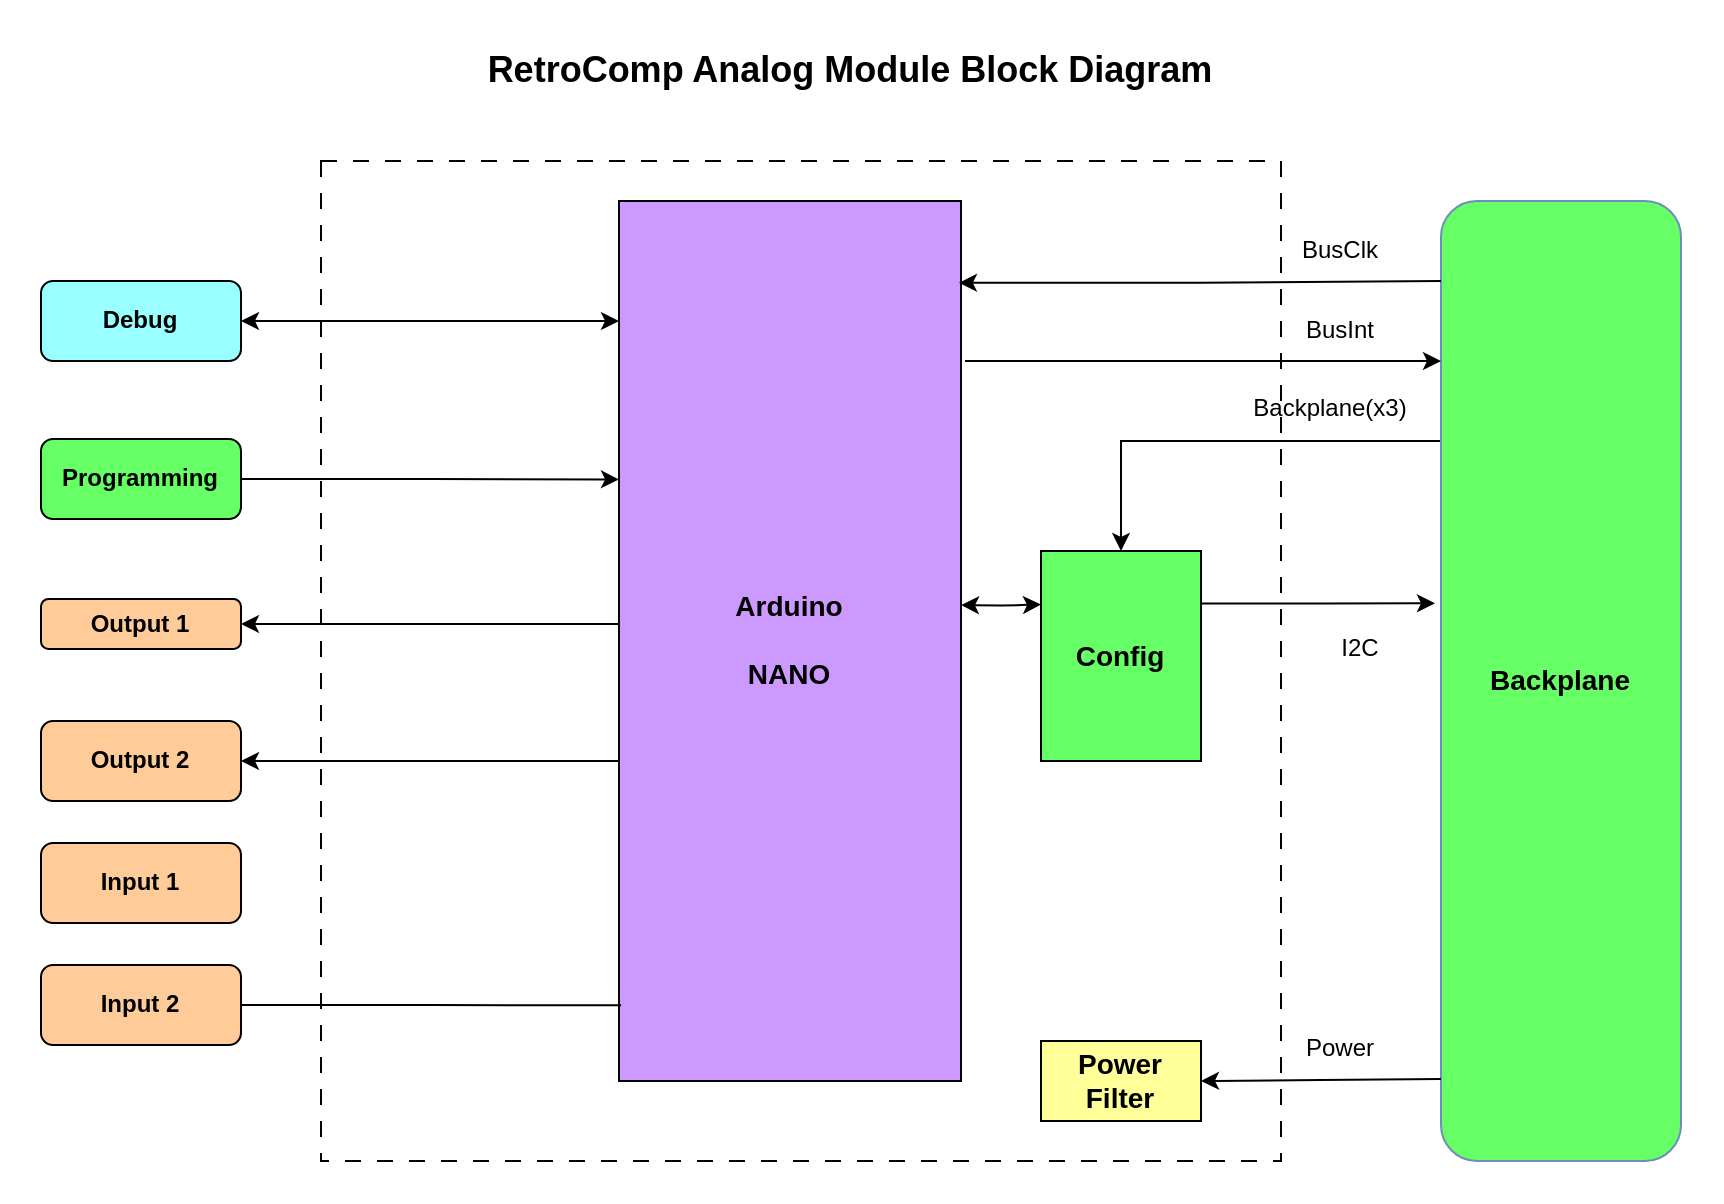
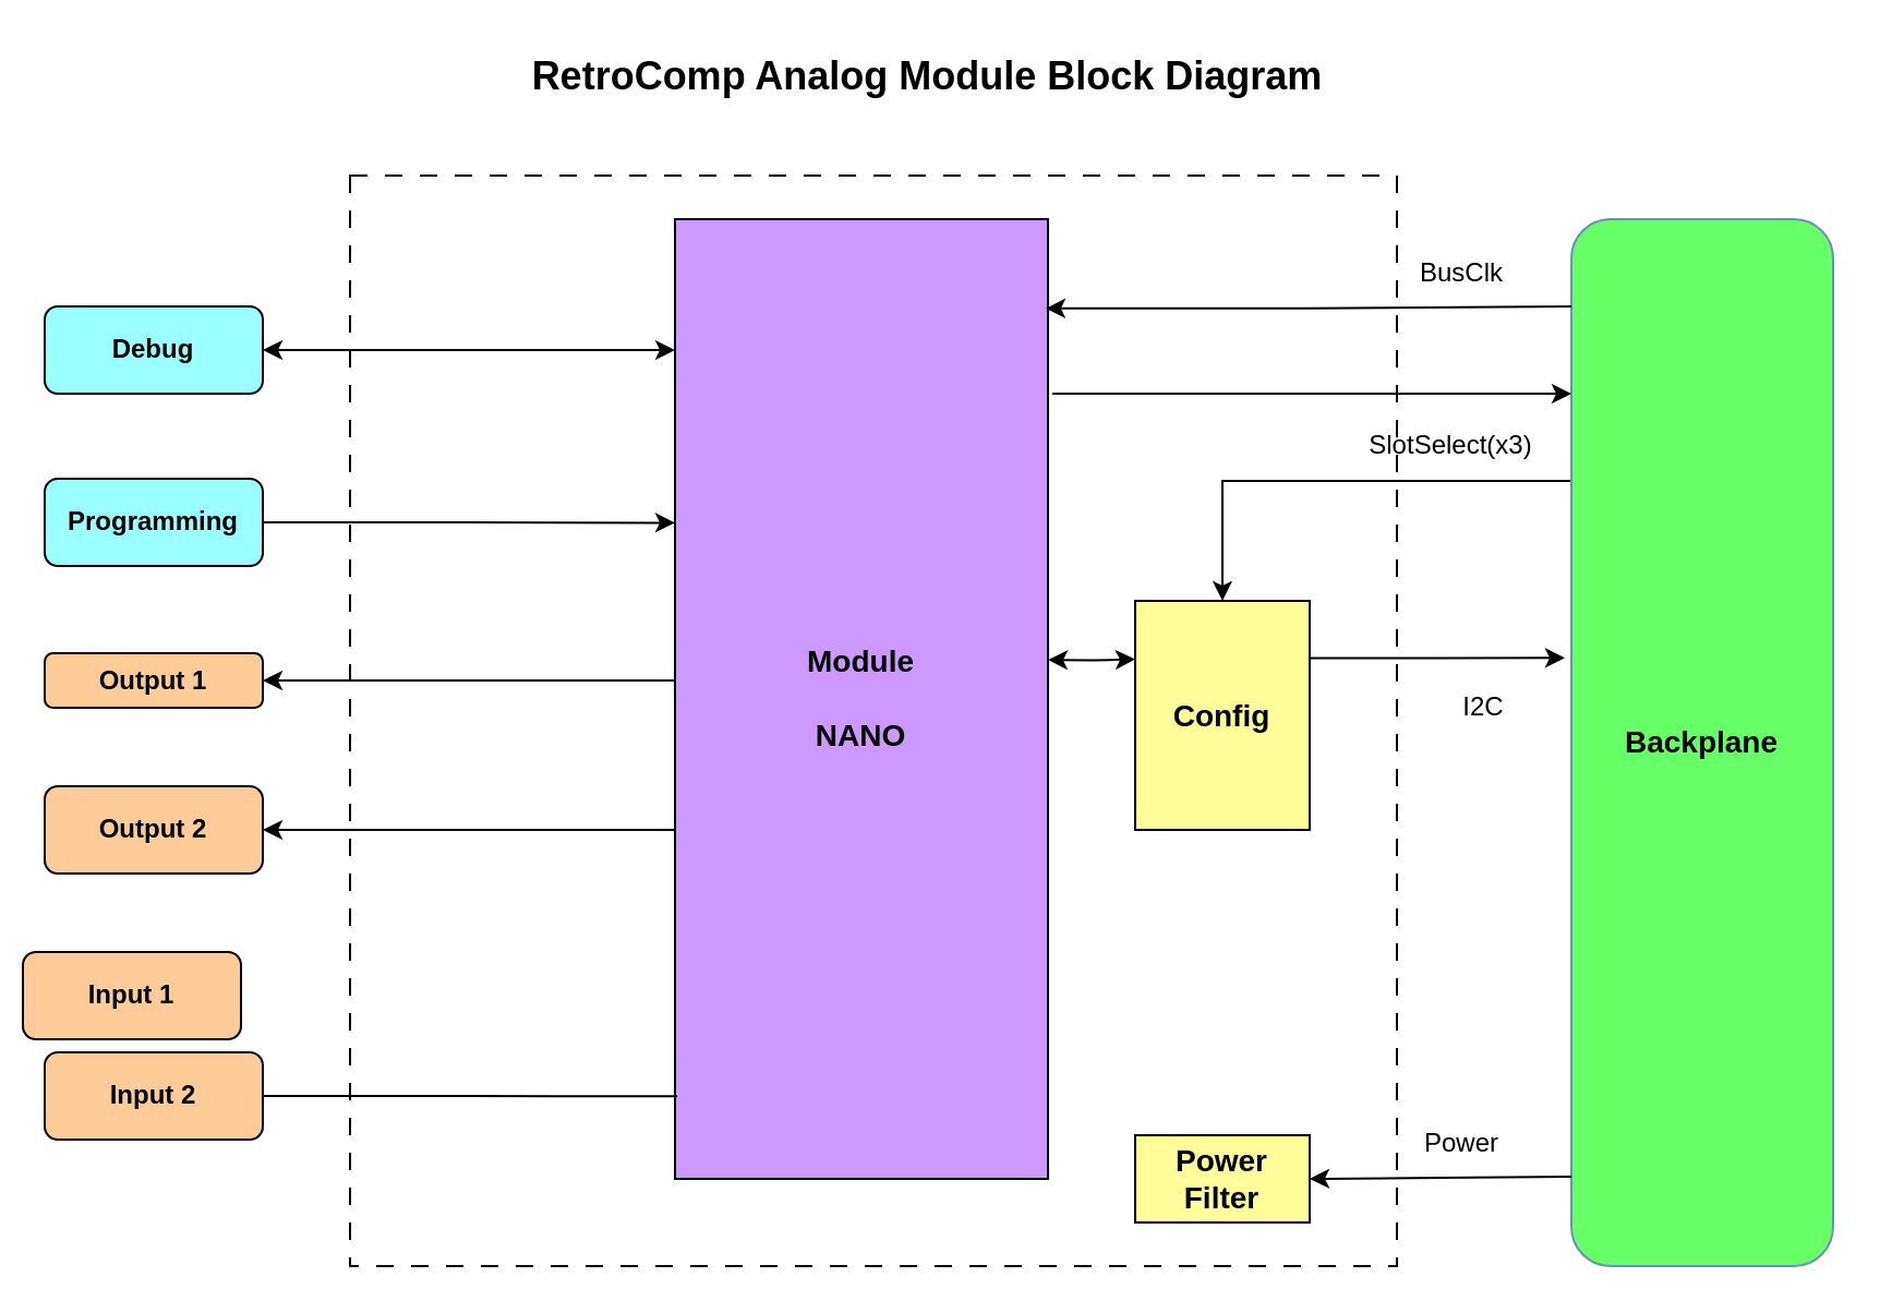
  <mxCell id="0" />
  <mxCell id="1" parent="0" />
  <mxCell id="2" value="" style="rounded=0;whiteSpace=wrap;html=1;dashed=1;dashPattern=8 8;" parent="1" vertex="1"><mxGeometry x="160" y="80" width="480" height="500" as="geometry" /></mxCell>
  <mxCell id="3" style="edgeStyle=orthogonalEdgeStyle;rounded=0;orthogonalLoop=1;jettySize=auto;html=1;exitX=0;exitY=0.25;exitDx=0;exitDy=0;entryX=0.5;entryY=0;entryDx=0;entryDy=0;" parent="1" source="4" target="24" edge="1"><mxGeometry relative="1" as="geometry"><Array as="points"><mxPoint x="560" y="220" /></Array></mxGeometry></mxCell>
  <mxCell id="4" value="&lt;b&gt;&lt;font style=&quot;font-size: 14px;&quot;&gt;Backplane&lt;/font&gt;&lt;/b&gt;" style="rounded=1;whiteSpace=wrap;html=1;fillColor=#66FF66;strokeColor=#6c8ebf;" parent="1" vertex="1"><mxGeometry x="720" y="100" width="120" height="480" as="geometry" /></mxCell>
  <mxCell id="5" style="edgeStyle=orthogonalEdgeStyle;rounded=0;orthogonalLoop=1;jettySize=auto;html=1;exitX=1;exitY=0.5;exitDx=0;exitDy=0;entryX=0;entryY=0.25;entryDx=0;entryDy=0;startArrow=classic;startFill=1;" parent="1" source="6" edge="1"><mxGeometry relative="1" as="geometry"><mxPoint x="309" y="160" as="targetPoint" /></mxGeometry></mxCell>
  <mxCell id="6" value="&lt;b&gt;Debug&lt;/b&gt;" style="rounded=1;whiteSpace=wrap;html=1;fillColor=#99FFFF;" parent="1" vertex="1"><mxGeometry x="20" y="140" width="100" height="40" as="geometry" /></mxCell>
  <mxCell id="7" style="edgeStyle=orthogonalEdgeStyle;rounded=0;orthogonalLoop=1;jettySize=auto;html=1;exitX=0;exitY=0.5;exitDx=0;exitDy=0;entryX=1;entryY=0.5;entryDx=0;entryDy=0;" parent="1" target="23" edge="1"><mxGeometry relative="1" as="geometry"><Array as="points"><mxPoint x="310" y="319" /></Array><mxPoint x="309" y="259" as="sourcePoint" /></mxGeometry></mxCell>
  <mxCell id="8" style="edgeStyle=orthogonalEdgeStyle;rounded=0;orthogonalLoop=1;jettySize=auto;html=1;exitX=0;exitY=0.5;exitDx=0;exitDy=0;entryX=1;entryY=0.5;entryDx=0;entryDy=0;" edge="1" parent="1" source="9" target="22"><mxGeometry relative="1" as="geometry"><Array as="points"><mxPoint x="309" y="380" /></Array></mxGeometry></mxCell>
- <mxCell id="9" value="&lt;span style=&quot;font-size: 14px;&quot;&gt;&lt;b&gt;Arduino&lt;/b&gt;&lt;/span&gt;&lt;div&gt;&lt;span style=&quot;font-size: 14px;&quot;&gt;&lt;b&gt;&lt;br&gt;&lt;/b&gt;&lt;/span&gt;&lt;/div&gt;&lt;div&gt;&lt;span style=&quot;font-size: 14px;&quot;&gt;&lt;b&gt;NANO&lt;/b&gt;&lt;/span&gt;&lt;/div&gt;" style="rounded=0;whiteSpace=wrap;html=1;fillColor=#CC99FF;" parent="1" vertex="1"><mxGeometry x="309" y="100" width="171" height="440" as="geometry" /></mxCell>
+ <mxCell id="9" value="&lt;span style=&quot;font-size: 14px;&quot;&gt;&lt;b&gt;Module&lt;/b&gt;&lt;/span&gt;&lt;div&gt;&lt;span style=&quot;font-size: 14px;&quot;&gt;&lt;b&gt;&lt;br&gt;&lt;/b&gt;&lt;/span&gt;&lt;/div&gt;&lt;div&gt;&lt;span style=&quot;font-size: 14px;&quot;&gt;&lt;b&gt;NANO&lt;/b&gt;&lt;/span&gt;&lt;/div&gt;" style="rounded=0;whiteSpace=wrap;html=1;fillColor=#CC99FF;" parent="1" vertex="1"><mxGeometry x="309" y="100" width="171" height="440" as="geometry" /></mxCell>
  <mxCell id="10" value="&lt;span style=&quot;font-size: 14px;&quot;&gt;&lt;b&gt;Power&lt;/b&gt;&lt;/span&gt;&lt;div&gt;&lt;span style=&quot;font-size: 14px;&quot;&gt;&lt;b&gt;Filter&lt;/b&gt;&lt;/span&gt;&lt;/div&gt;" style="rounded=0;whiteSpace=wrap;html=1;fillColor=#FFFF99;" parent="1" vertex="1"><mxGeometry x="520" y="520" width="80" height="40" as="geometry" /></mxCell>
  <mxCell id="11" value="&lt;b&gt;&lt;font style=&quot;font-size: 18px;&quot;&gt;RetroComp Analog Module Block Diagram&lt;/font&gt;&lt;/b&gt;" style="text;html=1;align=center;verticalAlign=middle;whiteSpace=wrap;rounded=0;" parent="1" vertex="1"><mxGeometry x="240" y="20" width="370" height="30" as="geometry" /></mxCell>
  <mxCell id="12" style="edgeStyle=orthogonalEdgeStyle;rounded=0;orthogonalLoop=1;jettySize=auto;html=1;entryX=0;entryY=0.75;entryDx=0;entryDy=0;startArrow=none;startFill=0;endArrow=classic;endFill=1;" parent="1" edge="1"><mxGeometry relative="1" as="geometry"><mxPoint x="482" y="180" as="sourcePoint" /><mxPoint x="720" y="180" as="targetPoint" /></mxGeometry></mxCell>
- <mxCell id="13" value="BusInt" style="text;html=1;align=center;verticalAlign=middle;whiteSpace=wrap;rounded=0;" parent="1" vertex="1"><mxGeometry x="640" y="150" width="60" height="30" as="geometry" /></mxCell>
- <mxCell id="14" value="Backplane(x3)" style="text;html=1;align=center;verticalAlign=middle;whiteSpace=wrap;rounded=0;" parent="1" vertex="1"><mxGeometry x="625" y="189" width="80" height="30" as="geometry" /></mxCell>
+ <mxCell id="14" value="SlotSelect(x3)" style="text;html=1;align=center;verticalAlign=middle;whiteSpace=wrap;rounded=0;" parent="1" vertex="1"><mxGeometry x="625" y="189" width="80" height="30" as="geometry" /></mxCell>
  <mxCell id="15" style="edgeStyle=orthogonalEdgeStyle;rounded=0;orthogonalLoop=1;jettySize=auto;html=1;exitX=1;exitY=0.75;exitDx=0;exitDy=0;entryX=1;entryY=0.5;entryDx=0;entryDy=0;" parent="1" target="10" edge="1"><mxGeometry relative="1" as="geometry"><mxPoint x="720" y="539" as="sourcePoint" /><mxPoint x="640" y="539" as="targetPoint" /></mxGeometry></mxCell>
  <mxCell id="16" value="Power" style="text;html=1;align=center;verticalAlign=middle;whiteSpace=wrap;rounded=0;" parent="1" vertex="1"><mxGeometry x="640" y="509" width="60" height="30" as="geometry" /></mxCell>
  <mxCell id="17" value="I2C" style="text;html=1;align=center;verticalAlign=middle;whiteSpace=wrap;rounded=0;" parent="1" vertex="1"><mxGeometry x="650" y="309" width="60" height="30" as="geometry" /></mxCell>
- <mxCell id="18" value="&lt;b&gt;Programming&lt;/b&gt;" style="rounded=1;whiteSpace=wrap;html=1;fillColor=#66ff66;" parent="1" vertex="1"><mxGeometry x="20" y="219" width="100" height="40" as="geometry" /></mxCell>
+ <mxCell id="18" value="&lt;b&gt;Programming&lt;/b&gt;" style="rounded=1;whiteSpace=wrap;html=1;fillColor=#99FFFF;" parent="1" vertex="1"><mxGeometry x="20" y="219" width="100" height="40" as="geometry" /></mxCell>
  <mxCell id="19" style="edgeStyle=orthogonalEdgeStyle;rounded=0;orthogonalLoop=1;jettySize=auto;html=1;exitX=1;exitY=0.5;exitDx=0;exitDy=0;entryX=0;entryY=0.448;entryDx=0;entryDy=0;entryPerimeter=0;" parent="1" source="18" edge="1"><mxGeometry relative="1" as="geometry"><mxPoint x="309" y="239.2" as="targetPoint" /></mxGeometry></mxCell>
  <mxCell id="20" style="edgeStyle=orthogonalEdgeStyle;rounded=0;orthogonalLoop=1;jettySize=auto;html=1;exitX=0.994;exitY=0.093;exitDx=0;exitDy=0;entryX=0;entryY=0.75;entryDx=0;entryDy=0;exitPerimeter=0;startArrow=classic;startFill=1;endArrow=none;endFill=0;" parent="1" source="9" edge="1"><mxGeometry relative="1" as="geometry"><mxPoint x="640" y="140" as="sourcePoint" /><mxPoint x="720" y="140" as="targetPoint" /></mxGeometry></mxCell>
  <mxCell id="21" value="BusClk" style="text;html=1;align=center;verticalAlign=middle;whiteSpace=wrap;rounded=0;" parent="1" vertex="1"><mxGeometry x="615" y="110" width="110" height="30" as="geometry" /></mxCell>
  <mxCell id="22" value="&lt;b&gt;Output 2&lt;/b&gt;" style="rounded=1;whiteSpace=wrap;html=1;fillColor=#FFCC99;" parent="1" vertex="1"><mxGeometry x="20" y="360" width="100" height="40" as="geometry" /></mxCell>
  <mxCell id="23" value="&lt;b&gt;Output 1&lt;/b&gt;" style="rounded=1;whiteSpace=wrap;html=1;fillColor=#FFCC99;" parent="1" vertex="1"><mxGeometry x="20" y="299" width="100" height="25" as="geometry" /></mxCell>
- <mxCell id="24" value="&lt;span style=&quot;font-size: 14px;&quot;&gt;&lt;b&gt;Config&lt;/b&gt;&lt;/span&gt;" style="rounded=0;whiteSpace=wrap;html=1;fillColor=#66ff66;" parent="1" vertex="1"><mxGeometry x="520" y="275" width="80" height="105" as="geometry" /></mxCell>
+ <mxCell id="24" value="&lt;span style=&quot;font-size: 14px;&quot;&gt;&lt;b&gt;Config&lt;/b&gt;&lt;/span&gt;" style="rounded=0;whiteSpace=wrap;html=1;fillColor=#FFFF99;" parent="1" vertex="1"><mxGeometry x="520" y="275" width="80" height="105" as="geometry" /></mxCell>
  <mxCell id="25" style="edgeStyle=orthogonalEdgeStyle;rounded=0;orthogonalLoop=1;jettySize=auto;html=1;exitX=0;exitY=0.25;exitDx=0;exitDy=0;startArrow=classic;startFill=1;" parent="1" edge="1"><mxGeometry relative="1" as="geometry"><mxPoint x="520" y="301.75" as="sourcePoint" /><mxPoint x="480" y="302" as="targetPoint" /></mxGeometry></mxCell>
  <mxCell id="26" value="&lt;b&gt;Input 2&lt;/b&gt;" style="rounded=1;whiteSpace=wrap;html=1;fillColor=#FFCC99;" vertex="1" parent="1"><mxGeometry x="20" y="482" width="100" height="40" as="geometry" /></mxCell>
- <mxCell id="27" value="&lt;b&gt;Input 1&lt;/b&gt;" style="rounded=1;whiteSpace=wrap;html=1;fillColor=#FFCC99;" vertex="1" parent="1"><mxGeometry x="20" y="421" width="100" height="40" as="geometry" /></mxCell>
+ <mxCell id="27" value="&lt;b&gt;Input 1&lt;/b&gt;" style="rounded=1;whiteSpace=wrap;html=1;fillColor=#FFCC99;" vertex="1" parent="1"><mxGeometry x="10" y="436" width="100" height="40" as="geometry" /></mxCell>
  <mxCell id="28" style="edgeStyle=orthogonalEdgeStyle;rounded=0;orthogonalLoop=1;jettySize=auto;html=1;exitX=1;exitY=0.5;exitDx=0;exitDy=0;entryX=0.006;entryY=0.914;entryDx=0;entryDy=0;entryPerimeter=0;endArrow=none;" edge="1" parent="1" source="26" target="9"><mxGeometry relative="1" as="geometry" /></mxCell>
  <mxCell id="29" style="edgeStyle=orthogonalEdgeStyle;rounded=0;orthogonalLoop=1;jettySize=auto;html=1;exitX=1;exitY=0.25;exitDx=0;exitDy=0;entryX=-0.025;entryY=0.419;entryDx=0;entryDy=0;entryPerimeter=0;" edge="1" parent="1" source="24" target="4"><mxGeometry relative="1" as="geometry" /></mxCell>
